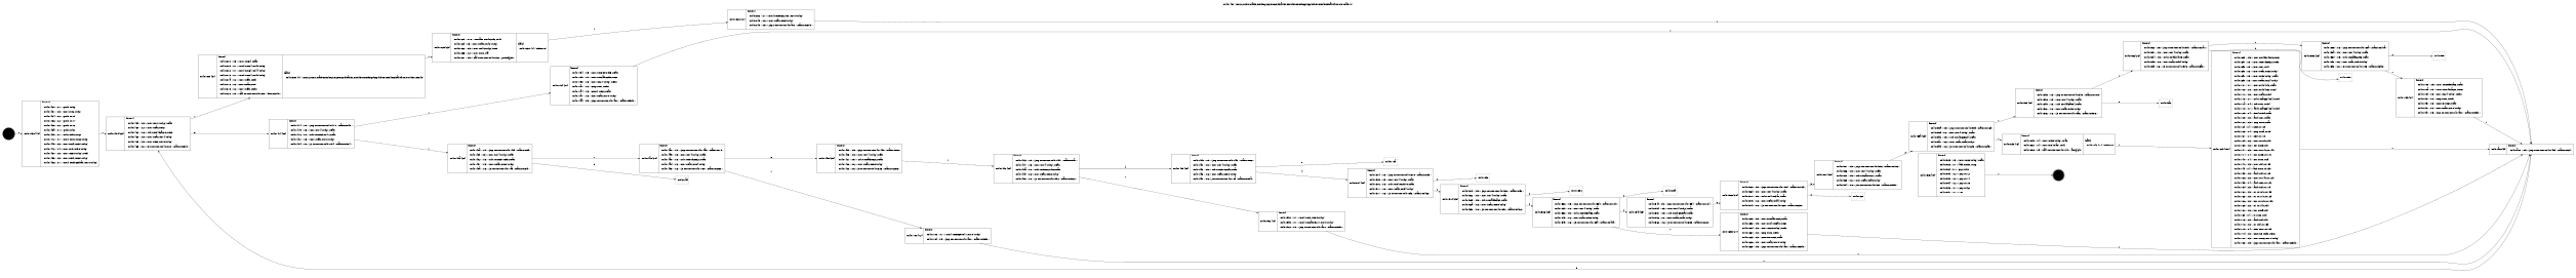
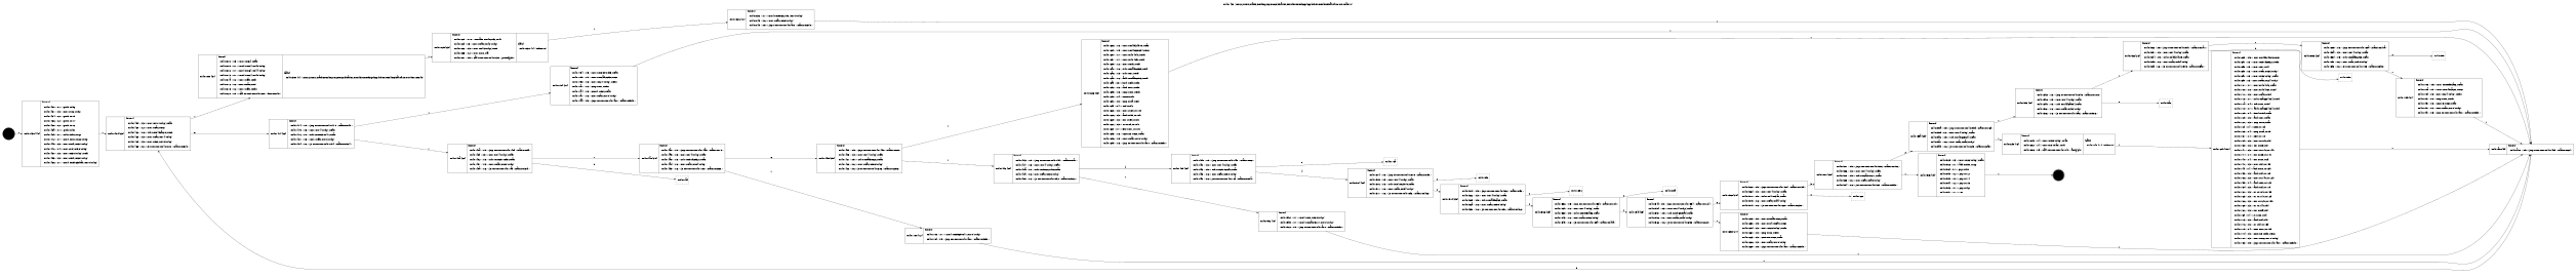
  digraph {
    label="0x401430 (/mnt/c/Users/mathe/Desktop/tcc/POCII/binaries/extr_linuxnetdccpdccp.h_between48_Final-ollvm.out::main(0))"
    labelloc=t
    rankdir=LR
    node [shape=record]
    Entry [fillcolor=black height=0.3 shape=circle style=filled width=0.3]
    n2 [label="{\n     0x401430 [45]\l\n     | [instrs]\l\n     &nbsp;&nbsp;0x401430 \<+1\>: push %rbp\l\n     &nbsp;&nbsp;0x401431 \<+3\>: mov %rsp,%rbp\l\n     &nbsp;&nbsp;0x401434 \<+2\>: push %r15\l\n     &nbsp;&nbsp;0x401436 \<+2\>: push %r14\l\n     &nbsp;&nbsp;0x401438 \<+2\>: push %r12\l\n     &nbsp;&nbsp;0x40143a \<+1\>: push %rbx\l\n     &nbsp;&nbsp;0x40143b \<+7\>: sub $0xb0,%rsp\l\n     &nbsp;&nbsp;0x401442 \<+7\>: movl $0x0,-0x2c(%rbp)\l\n     &nbsp;&nbsp;0x401449 \<+3\>: mov %edi,-0x30(%rbp)\l\n     &nbsp;&nbsp;0x40144c \<+4\>: mov %rsi,-0x38(%rbp)\l\n     &nbsp;&nbsp;0x401450 \<+3\>: mov -0x30(%rbp),%edi\l\n     &nbsp;&nbsp;0x401453 \<+3\>: mov %edi,-0x28(%rbp)\l\n     &nbsp;&nbsp;0x401456 \<+7\>: movl $0xf7658bad,-0x70(%rbp)\l\n  }"]
    n3 [label="{\n     0x40145d [23]\l\n     | [instrs]\l\n     &nbsp;&nbsp;0x40145d \<+3\>: mov -0x70(%rbp),%eax\l\n     &nbsp;&nbsp;0x401460 \<+2\>: mov %eax,%ecx\l\n     &nbsp;&nbsp;0x401462 \<+6\>: sub $0x849cac20,%ecx\l\n     &nbsp;&nbsp;0x401468 \<+3\>: mov %eax,-0x74(%rbp)\l\n     &nbsp;&nbsp;0x40146b \<+3\>: mov %ecx,-0x78(%rbp)\l\n     &nbsp;&nbsp;0x40146e \<+6\>: je 0000000000401800 \<main+0x3d0\>\l\n  }"]
    n4 [label="{\n     0x401800 [37]\l\n     | [instrs]\l\n     &nbsp;&nbsp;0x401800 \<+5\>: mov $0x64,%eax\l\n     &nbsp;&nbsp;0x401805 \<+7\>: movl $0x64,-0x40(%rbp)\l\n     &nbsp;&nbsp;0x40180c \<+7\>: movl $0x64,-0x44(%rbp)\l\n     &nbsp;&nbsp;0x401813 \<+7\>: movl $0x64,-0x48(%rbp)\l\n     &nbsp;&nbsp;0x40181a \<+2\>: mov %eax,%edi\l\n     &nbsp;&nbsp;0x40181c \<+2\>: mov %eax,%esi\l\n     &nbsp;&nbsp;0x40181e \<+2\>: mov %eax,%edx\l\n     &nbsp;&nbsp;0x401820 \<+5\>: call 00000000004013e0 \<between48\>\l\n     | [calls]\l\n     &nbsp;&nbsp;0x4013e0 \{1\} (/mnt/c/Users/mathe/Desktop/tcc/POCII/binaries/extr_linuxnetdccpdccp.h_between48_Final-ollvm.out::between48)\l\n  }"]
    n5 [label="{\n     0x401474 [22]\l\n     | [instrs]\l\n     &nbsp;&nbsp;0x401474 \<+5\>: jmp 0000000000401479 \<main+0x49\>\l\n     &nbsp;&nbsp;0x401479 \<+3\>: mov -0x74(%rbp),%eax\l\n     &nbsp;&nbsp;0x40147c \<+5\>: sub $0x85690041,%eax\l\n     &nbsp;&nbsp;0x401481 \<+3\>: mov %eax,-0x7c(%rbp)\l\n     &nbsp;&nbsp;0x401484 \<+6\>: je 0000000000401794 \<main+0x364\>\l\n  }"]
    n6 [label="{\n     0x401825 [23]\l\n     | [instrs]\l\n     &nbsp;&nbsp;0x401825 \<+10\>: movabs $0x4020f2,%rdi\l\n     &nbsp;&nbsp;0x40182f \<+3\>: mov %eax,-0x4c(%rbp)\l\n     &nbsp;&nbsp;0x401832 \<+3\>: mov -0x4c(%rbp),%esi\l\n     &nbsp;&nbsp;0x401835 \<+2\>: mov $0x0,%al\l\n     &nbsp;&nbsp;0x401837 \<+5\>: call 0000000000401030 \<printf@plt\>\l\n     | [calls]\l\n     &nbsp;&nbsp;0x401030 \{1\} (unknown)\l\n  }"]
    n7 [label="{\n     0x401794 [27]\l\n     | [instrs]\l\n     &nbsp;&nbsp;0x401794 \<+5\>: mov $0x8c9708b5,%eax\l\n     &nbsp;&nbsp;0x401799 \<+5\>: mov $0x6af52253,%ecx\l\n     &nbsp;&nbsp;0x40179e \<+3\>: mov -0x24(%rbp),%edx\l\n     &nbsp;&nbsp;0x4017a1 \<+3\>: cmp $0x1,%edx\l\n     &nbsp;&nbsp;0x4017a4 \<+3\>: cmovl %ecx,%eax\l\n     &nbsp;&nbsp;0x4017a7 \<+3\>: mov %eax,-0x70(%rbp)\l\n     &nbsp;&nbsp;0x4017aa \<+5\>: jmp 0000000000401a00 \<main+0x5d0\>\l\n  }"]
    n8 [label="{\n     0x40148a [22]\l\n     | [instrs]\l\n     &nbsp;&nbsp;0x40148a \<+5\>: jmp 000000000040148f \<main+0x5f\>\l\n     &nbsp;&nbsp;0x40148f \<+3\>: mov -0x74(%rbp),%eax\l\n     &nbsp;&nbsp;0x401492 \<+5\>: sub $0x8c9708b5,%eax\l\n     &nbsp;&nbsp;0x401497 \<+3\>: mov %eax,-0x80(%rbp)\l\n     &nbsp;&nbsp;0x40149a \<+6\>: je 00000000004017af \<main+0x37f\>\l\n  }"]
    n9 [label="{\n     0x40183c [18]\l\n     | [instrs]\l\n     &nbsp;&nbsp;0x40183c \<+7\>: movl $0x9e6021be,-0x70(%rbp)\l\n     &nbsp;&nbsp;0x401843 \<+6\>: mov %eax,-0xc8(%rbp)\l\n     &nbsp;&nbsp;0x401849 \<+5\>: jmp 0000000000401a00 \<main+0x5d0\>\l\n  }"]
    n10 [label="{\n     0x401a00 [5]\l\n     | [instrs]\l\n     &nbsp;&nbsp;0x401a00 \<+5\>: jmp 000000000040145d \<main+0x2d\>\l\n  }"]
    n11 [label="{\n     0x4017af\l\n  }" style=dashed]
    n12 [label="{\n     0x4014a0 [25]\l\n     | [instrs]\l\n     &nbsp;&nbsp;0x4014a0 \<+5\>: jmp 00000000004014a5 \<main+0x75\>\l\n     &nbsp;&nbsp;0x4014a5 \<+3\>: mov -0x74(%rbp),%eax\l\n     &nbsp;&nbsp;0x4014a8 \<+5\>: sub $0x91fce932,%eax\l\n     &nbsp;&nbsp;0x4014ad \<+6\>: mov %eax,-0x84(%rbp)\l\n     &nbsp;&nbsp;0x4014b3 \<+6\>: je 0000000000401788 \<main+0x358\>\l\n  }"]
    Exit [fillcolor=black height=0.3 peripheries=2 shape=circle style=filled width=0.3]
    n14 [label="{\n     0x401788 [12]\l\n     | [instrs]\l\n     &nbsp;&nbsp;0x401788 \<+7\>: movl $0x85690041,-0x70(%rbp)\l\n     &nbsp;&nbsp;0x40178f \<+5\>: jmp 0000000000401a00 \<main+0x5d0\>\l\n  }"]
    n15 [label="{\n     0x4014b9 [25]\l\n     | [instrs]\l\n     &nbsp;&nbsp;0x4014b9 \<+5\>: jmp 00000000004014be \<main+0x8e\>\l\n     &nbsp;&nbsp;0x4014be \<+3\>: mov -0x74(%rbp),%eax\l\n     &nbsp;&nbsp;0x4014c1 \<+5\>: sub $0x9af88e26,%eax\l\n     &nbsp;&nbsp;0x4014c6 \<+6\>: mov %eax,-0x88(%rbp)\l\n     &nbsp;&nbsp;0x4014cc \<+6\>: je 0000000000401686 \<main+0x256\>\l\n  }"]
+   n16 [label="{\n     0x401686 [88]\l\n     | [instrs]\l\n     &nbsp;&nbsp;0x401686 \<+5\>: mov $0x4fd24b09,%eax\l\n     &nbsp;&nbsp;0x40168b \<+5\>: mov $0x4962e6d4,%ecx\l\n     &nbsp;&nbsp;0x401690 \<+7\>: mov 0x40404c,%edx\l\n     &nbsp;&nbsp;0x401697 \<+7\>: mov 0x404050,%esi\l\n     &nbsp;&nbsp;0x40169e \<+2\>: mov %edx,%edi\l\n     &nbsp;&nbsp;0x4016a0 \<+6\>: sub $0xdad689c9,%edi\l\n     &nbsp;&nbsp;0x4016a6 \<+3\>: sub $0x1,%edi\l\n     &nbsp;&nbsp;0x4016a9 \<+6\>: add $0xdad689c9,%edi\l\n     &nbsp;&nbsp;0x4016af \<+3\>: imul %edi,%edx\l\n     &nbsp;&nbsp;0x4016b2 \<+3\>: and $0x1,%edx\l\n     &nbsp;&nbsp;0x4016b5 \<+3\>: cmp $0x0,%edx\l\n     &nbsp;&nbsp;0x4016b8 \<+4\>: sete %r8b\l\n     &nbsp;&nbsp;0x4016bc \<+3\>: cmp $0xa,%esi\l\n     &nbsp;&nbsp;0x4016bf \<+4\>: setl %r9b\l\n     &nbsp;&nbsp;0x4016c3 \<+3\>: mov %r8b,%r10b\l\n     &nbsp;&nbsp;0x4016c6 \<+3\>: and %r9b,%r10b\l\n     &nbsp;&nbsp;0x4016c9 \<+3\>: xor %r9b,%r8b\l\n     &nbsp;&nbsp;0x4016cc \<+3\>: or %r8b,%r10b\l\n     &nbsp;&nbsp;0x4016cf \<+4\>: test $0x1,%r10b\l\n     &nbsp;&nbsp;0x4016d3 \<+3\>: cmovne %ecx,%eax\l\n     &nbsp;&nbsp;0x4016d6 \<+3\>: mov %eax,-0x70(%rbp)\l\n     &nbsp;&nbsp;0x4016d9 \<+5\>: jmp 0000000000401a00 \<main+0x5d0\>\l\n  }"]
    n17 [label="{\n     0x4014d2 [25]\l\n     | [instrs]\l\n     &nbsp;&nbsp;0x4014d2 \<+5\>: jmp 00000000004014d7 \<main+0xa7\>\l\n     &nbsp;&nbsp;0x4014d7 \<+3\>: mov -0x74(%rbp),%eax\l\n     &nbsp;&nbsp;0x4014da \<+5\>: sub $0x9e6021be,%eax\l\n     &nbsp;&nbsp;0x4014df \<+6\>: mov %eax,-0x8c(%rbp)\l\n     &nbsp;&nbsp;0x4014e5 \<+6\>: je 00000000004019b2 \<main+0x582\>\l\n  }"]
    n18 [label="{\n     0x4019b2 [19]\l\n     | [instrs]\l\n     &nbsp;&nbsp;0x4019b2 \<+7\>: movl $0x0,-0x2c(%rbp)\l\n     &nbsp;&nbsp;0x4019b9 \<+7\>: movl $0x2a37ec17,-0x70(%rbp)\l\n     &nbsp;&nbsp;0x4019c0 \<+5\>: jmp 0000000000401a00 \<main+0x5d0\>\l\n  }"]
    n19 [label="{\n     0x4014eb [25]\l\n     | [instrs]\l\n     &nbsp;&nbsp;0x4014eb \<+5\>: jmp 00000000004014f0 \<main+0xc0\>\l\n     &nbsp;&nbsp;0x4014f0 \<+3\>: mov -0x74(%rbp),%eax\l\n     &nbsp;&nbsp;0x4014f3 \<+5\>: sub $0xc579ccdb,%eax\l\n     &nbsp;&nbsp;0x4014f8 \<+6\>: mov %eax,-0x90(%rbp)\l\n     &nbsp;&nbsp;0x4014fe \<+6\>: je 00000000004017ca \<main+0x39a\>\l\n  }"]
    n20 [label="{\n     0x4015fe\l\n  }" style=dashed]
    n21 [label="{\n     0x4017ca\l\n  }" style=dashed]
    n22 [label="{\n     0x401504 [25]\l\n     | [instrs]\l\n     &nbsp;&nbsp;0x401504 \<+5\>: jmp 0000000000401509 \<main+0xd9\>\l\n     &nbsp;&nbsp;0x401509 \<+3\>: mov -0x74(%rbp),%eax\l\n     &nbsp;&nbsp;0x40150c \<+5\>: sub $0xd10e2b79,%eax\l\n     &nbsp;&nbsp;0x401511 \<+6\>: mov %eax,-0x94(%rbp)\l\n     &nbsp;&nbsp;0x401517 \<+6\>: je 00000000004018f6 \<main+0x4c6\>\l\n  }"]
    n23 [label="{\n     0x4017e5 [27]\l\n     | [instrs]\l\n     &nbsp;&nbsp;0x4017e5 \<+5\>: mov $0xe0b5cae6,%eax\l\n     &nbsp;&nbsp;0x4017ea \<+5\>: mov $0x849cac20,%ecx\l\n     &nbsp;&nbsp;0x4017ef \<+3\>: mov -0x24(%rbp),%edx\l\n     &nbsp;&nbsp;0x4017f2 \<+3\>: cmp $0x0,%edx\l\n     &nbsp;&nbsp;0x4017f5 \<+3\>: cmove %ecx,%eax\l\n     &nbsp;&nbsp;0x4017f8 \<+3\>: mov %eax,-0x70(%rbp)\l\n     &nbsp;&nbsp;0x4017fb \<+5\>: jmp 0000000000401a00 \<main+0x5d0\>\l\n  }"]
    n24 [label="{\n     0x4018f6\l\n  }" style=dashed]
    n25 [label="{\n     0x40151d [25]\l\n     | [instrs]\l\n     &nbsp;&nbsp;0x40151d \<+5\>: jmp 0000000000401522 \<main+0xf2\>\l\n     &nbsp;&nbsp;0x401522 \<+3\>: mov -0x74(%rbp),%eax\l\n     &nbsp;&nbsp;0x401525 \<+5\>: sub $0xdadb6a6e,%eax\l\n     &nbsp;&nbsp;0x40152a \<+6\>: mov %eax,-0x98(%rbp)\l\n     &nbsp;&nbsp;0x401530 \<+6\>: je 000000000040189c \<main+0x46c\>\l\n  }"]
    n26 [label="{\n     0x4015e5 [25]\l\n     | [instrs]\l\n     &nbsp;&nbsp;0x4015e5 \<+5\>: jmp 00000000004015ea \<main+0x1ba\>\l\n     &nbsp;&nbsp;0x4015ea \<+3\>: mov -0x74(%rbp),%eax\l\n     &nbsp;&nbsp;0x4015ed \<+5\>: sub $0x6af52253,%eax\l\n     &nbsp;&nbsp;0x4015f2 \<+6\>: mov %eax,-0xb8(%rbp)\l\n     &nbsp;&nbsp;0x4015f8 \<+6\>: je 00000000004017e5 \<main+0x3b5\>\l\n  }"]
    n27 [label="{\n     0x40189c\l\n  }" style=dashed]
    n28 [label="{\n     0x401536 [25]\l\n     | [instrs]\l\n     &nbsp;&nbsp;0x401536 \<+5\>: jmp 000000000040153b \<main+0x10b\>\l\n     &nbsp;&nbsp;0x40153b \<+3\>: mov -0x74(%rbp),%eax\l\n     &nbsp;&nbsp;0x40153e \<+5\>: sub $0xe0b5cae6,%eax\l\n     &nbsp;&nbsp;0x401543 \<+6\>: mov %eax,-0x9c(%rbp)\l\n     &nbsp;&nbsp;0x401549 \<+6\>: je 00000000004018ea \<main+0x4ba\>\l\n  }"]
    n29 [label="{\n     0x4019d8\l\n  }" style=dashed]
    n30 [label="{\n     0x4018ea\l\n  }" style=dashed]
    n31 [label="{\n     0x40154f [25]\l\n     | [instrs]\l\n     &nbsp;&nbsp;0x40154f \<+5\>: jmp 0000000000401554 \<main+0x124\>\l\n     &nbsp;&nbsp;0x401554 \<+3\>: mov -0x74(%rbp),%eax\l\n     &nbsp;&nbsp;0x401557 \<+5\>: sub $0xf7658bad,%eax\l\n     &nbsp;&nbsp;0x40155c \<+6\>: mov %eax,-0xa0(%rbp)\l\n     &nbsp;&nbsp;0x401562 \<+6\>: je 0000000000401653 \<main+0x223\>\l\n  }"]
    n32 [label="{\n     0x4015cc [25]\l\n     | [instrs]\l\n     &nbsp;&nbsp;0x4015cc \<+5\>: jmp 00000000004015d1 \<main+0x1a1\>\l\n     &nbsp;&nbsp;0x4015d1 \<+3\>: mov -0x74(%rbp),%eax\l\n     &nbsp;&nbsp;0x4015d4 \<+5\>: sub $0x4fd24b09,%eax\l\n     &nbsp;&nbsp;0x4015d9 \<+6\>: mov %eax,-0xb4(%rbp)\l\n     &nbsp;&nbsp;0x4015df \<+6\>: je 00000000004019d8 \<main+0x5a8\>\l\n  }"]
    n33 [label="{\n     0x401653 [27]\l\n     | [instrs]\l\n     &nbsp;&nbsp;0x401653 \<+5\>: mov $0x9af88e26,%eax\l\n     &nbsp;&nbsp;0x401658 \<+5\>: mov $0x41e03a0,%ecx\l\n     &nbsp;&nbsp;0x40165d \<+3\>: mov -0x28(%rbp),%edx\l\n     &nbsp;&nbsp;0x401660 \<+3\>: cmp $0x2,%edx\l\n     &nbsp;&nbsp;0x401663 \<+3\>: cmovne %ecx,%eax\l\n     &nbsp;&nbsp;0x401666 \<+3\>: mov %eax,-0x70(%rbp)\l\n     &nbsp;&nbsp;0x401669 \<+5\>: jmp 0000000000401a00 \<main+0x5d0\>\l\n  }"]
    n34 [label="{\n     0x401568 [25]\l\n     | [instrs]\l\n     &nbsp;&nbsp;0x401568 \<+5\>: jmp 000000000040156d \<main+0x13d\>\l\n     &nbsp;&nbsp;0x40156d \<+3\>: mov -0x74(%rbp),%eax\l\n     &nbsp;&nbsp;0x401570 \<+5\>: sub $0x41e03a0,%eax\l\n     &nbsp;&nbsp;0x401575 \<+6\>: mov %eax,-0xa4(%rbp)\l\n     &nbsp;&nbsp;0x40157b \<+6\>: je 000000000040166e \<main+0x23e\>\l\n  }"]
    n35 [label="{\n     0x4019a6\l\n  }" style=dashed]
    n36 [label="{\n     0x40166e\l\n  }" style=dashed]
    n37 [label="{\n     0x401581 [25]\l\n     | [instrs]\l\n     &nbsp;&nbsp;0x401581 \<+5\>: jmp 0000000000401586 \<main+0x156\>\l\n     &nbsp;&nbsp;0x401586 \<+3\>: mov -0x74(%rbp),%eax\l\n     &nbsp;&nbsp;0x401589 \<+5\>: sub $0x2a37ec17,%eax\l\n     &nbsp;&nbsp;0x40158e \<+6\>: mov %eax,-0xa8(%rbp)\l\n     &nbsp;&nbsp;0x401594 \<+6\>: je 00000000004019c5 \<main+0x595\>\l\n  }"]
    n38 [label="{\n     0x4016eb [157]\l\n     | [instrs]\l\n     &nbsp;&nbsp;0x4016eb \<+5\>: mov $0x4fd24b09,%ecx\l\n     &nbsp;&nbsp;0x4016f0 \<+5\>: mov $0x91fce932,%edx\l\n     &nbsp;&nbsp;0x4016f5 \<+3\>: mov $0x1,%sil\l\n     &nbsp;&nbsp;0x4016f8 \<+3\>: mov %eax,-0x3c(%rbp)\l\n     &nbsp;&nbsp;0x4016fb \<+3\>: mov -0x3c(%rbp),%eax\l\n     &nbsp;&nbsp;0x4016fe \<+3\>: mov %eax,-0x24(%rbp)\l\n     &nbsp;&nbsp;0x401701 \<+7\>: mov 0x40404c,%eax\l\n     &nbsp;&nbsp;0x401708 \<+8\>: mov 0x404050,%r8d\l\n     &nbsp;&nbsp;0x401710 \<+3\>: mov %eax,%r9d\l\n     &nbsp;&nbsp;0x401713 \<+7\>: sub $0xa6684084,%r9d\l\n     &nbsp;&nbsp;0x40171a \<+4\>: sub $0x1,%r9d\l\n     &nbsp;&nbsp;0x40171e \<+7\>: add $0xa6684084,%r9d\l\n     &nbsp;&nbsp;0x401725 \<+4\>: imul %r9d,%eax\l\n     &nbsp;&nbsp;0x401729 \<+3\>: and $0x1,%eax\l\n     &nbsp;&nbsp;0x40172c \<+3\>: cmp $0x0,%eax\l\n     &nbsp;&nbsp;0x40172f \<+4\>: sete %r10b\l\n     &nbsp;&nbsp;0x401733 \<+4\>: cmp $0xa,%r8d\l\n     &nbsp;&nbsp;0x401737 \<+4\>: setl %r11b\l\n     &nbsp;&nbsp;0x40173b \<+3\>: mov %r10b,%bl\l\n     &nbsp;&nbsp;0x40173e \<+3\>: xor $0xff,%bl\l\n     &nbsp;&nbsp;0x401741 \<+3\>: mov %r11b,%r14b\l\n     &nbsp;&nbsp;0x401744 \<+4\>: xor $0xff,%r14b\l\n     &nbsp;&nbsp;0x401748 \<+4\>: xor $0x0,%sil\l\n     &nbsp;&nbsp;0x40174c \<+3\>: mov %bl,%r15b\l\n     &nbsp;&nbsp;0x40174f \<+4\>: and $0x0,%r15b\l\n     &nbsp;&nbsp;0x401753 \<+3\>: and %sil,%r10b\l\n     &nbsp;&nbsp;0x401756 \<+3\>: mov %r14b,%r12b\l\n     &nbsp;&nbsp;0x401759 \<+4\>: and $0x0,%r12b\l\n     &nbsp;&nbsp;0x40175d \<+3\>: and %sil,%r11b\l\n     &nbsp;&nbsp;0x401760 \<+3\>: or %r10b,%r15b\l\n     &nbsp;&nbsp;0x401763 \<+3\>: or %r11b,%r12b\l\n     &nbsp;&nbsp;0x401766 \<+3\>: xor %r12b,%r15b\l\n     &nbsp;&nbsp;0x401769 \<+3\>: or %r14b,%bl\l\n     &nbsp;&nbsp;0x40176c \<+3\>: xor $0xff,%bl\l\n     &nbsp;&nbsp;0x40176f \<+4\>: or $0x0,%sil\l\n     &nbsp;&nbsp;0x401773 \<+3\>: and %sil,%bl\l\n     &nbsp;&nbsp;0x401776 \<+3\>: or %bl,%r15b\l\n     &nbsp;&nbsp;0x401779 \<+4\>: test $0x1,%r15b\l\n     &nbsp;&nbsp;0x40177d \<+3\>: cmovne %edx,%ecx\l\n     &nbsp;&nbsp;0x401780 \<+3\>: mov %ecx,-0x70(%rbp)\l\n     &nbsp;&nbsp;0x401783 \<+5\>: jmp 0000000000401a00 \<main+0x5d0\>\l\n  }"]
    n39 [label="{\n     0x4019c5 [19]\l\n     | [instrs]\l\n     &nbsp;&nbsp;0x4019c5 \<+3\>: mov -0x2c(%rbp),%eax\l\n     &nbsp;&nbsp;0x4019c8 \<+7\>: add $0xb0,%rsp\l\n     &nbsp;&nbsp;0x4019cf \<+1\>: pop %rbx\l\n     &nbsp;&nbsp;0x4019d0 \<+2\>: pop %r12\l\n     &nbsp;&nbsp;0x4019d2 \<+2\>: pop %r14\l\n     &nbsp;&nbsp;0x4019d4 \<+2\>: pop %r15\l\n     &nbsp;&nbsp;0x4019d6 \<+1\>: pop %rbp\l\n     &nbsp;&nbsp;0x4019d7 \<+1\>: ret\l\n  }"]
    n40 [label="{\n     0x40159a [25]\l\n     | [instrs]\l\n     &nbsp;&nbsp;0x40159a \<+5\>: jmp 000000000040159f \<main+0x16f\>\l\n     &nbsp;&nbsp;0x40159f \<+3\>: mov -0x74(%rbp),%eax\l\n     &nbsp;&nbsp;0x4015a2 \<+5\>: sub $0x4962e6d4,%eax\l\n     &nbsp;&nbsp;0x4015a7 \<+6\>: mov %eax,-0xac(%rbp)\l\n     &nbsp;&nbsp;0x4015ad \<+6\>: je 00000000004016de \<main+0x2ae\>\l\n  }"]
    n41 [label="{\n     0x4015b3 [25]\l\n     | [instrs]\l\n     &nbsp;&nbsp;0x4015b3 \<+5\>: jmp 00000000004015b8 \<main+0x188\>\l\n     &nbsp;&nbsp;0x4015b8 \<+3\>: mov -0x74(%rbp),%eax\l\n     &nbsp;&nbsp;0x4015bb \<+5\>: sub $0x4f46a994,%eax\l\n     &nbsp;&nbsp;0x4015c0 \<+6\>: mov %eax,-0xb0(%rbp)\l\n     &nbsp;&nbsp;0x4015c6 \<+6\>: je 00000000004019a6 \<main+0x576\>\l\n  }"]
    n42 [label="{\n     0x4016de [13]\l\n     | [instrs]\l\n     &nbsp;&nbsp;0x4016de \<+4\>: mov -0x38(%rbp),%rax\l\n     &nbsp;&nbsp;0x4016e2 \<+4\>: mov 0x8(%rax),%rdi\l\n     &nbsp;&nbsp;0x4016e6 \<+5\>: call 0000000000401040 \<atoi@plt\>\l\n     | [calls]\l\n     &nbsp;&nbsp;0x401040 \{1\} (unknown)\l\n  }"]
    Entry -> n2 [label=" 1"]
    n2 -> n3 [label=" 1"]
    n3 -> n4 [label=" 1"]
    n3 -> n5 [label=" 8"]
    n4 -> n6 [label=" 1"]
    n5 -> n7 [label=" 1"]
    n5 -> n8 [label=" 7"]
    n6 -> n9 [label=" 1"]
    n7 -> n10 [label=" 1"]
    n8 -> n11 [label=" 0"]
    n8 -> n12 [label=" 7"]
    n9 -> n10 [label=" 1"]
    n10 -> n3 [label=" 8"]
    n12 -> n14 [label=" 1"]
    n12 -> n15 [label=" 6"]
    n14 -> n10 [label=" 1"]
+   n15 -> n16 [label=" 1"]
    n15 -> n17 [label=" 7"]
+   n16 -> n10 [label=" 1"]
    n17 -> n18 [label=" 1"]
    n17 -> n19 [label=" 4"]
    n18 -> n10 [label=" 1"]
    n19 -> n21 [label=" 0"]
    n19 -> n22 [label=" 4"]
    n22 -> n24 [label=" 0"]
    n22 -> n25 [label=" 4"]
    n23 -> n10 [label=" 1"]
    n25 -> n27 [label=" 0"]
    n25 -> n28 [label=" 4"]
    n26 -> n20 [label=" 0"]
    n26 -> n23 [label=" 1"]
    n28 -> n30 [label=" 0"]
    n28 -> n31 [label=" 4"]
-   n28 -> n33 [label=" 1"]
+   n31 -> n33 [label=" 1"]
    n31 -> n34 [label=" 3"]
    n32 -> n26 [label=" 1"]
    n32 -> n29 [label=" 0"]
    n33 -> n10 [label=" 1"]
    n34 -> n36 [label=" 0"]
    n34 -> n37 [label=" 3"]
+   n37 -> n39 [label=" 1"]
    n37 -> n40 [label=" 2"]
    n38 -> n10 [label=" 1"]
    n39 -> Exit [label=" 1"]
    n40 -> n41 [label=" 1"]
    n40 -> n42 [label=" 1"]
    n41 -> n32 [label=" 1"]
    n41 -> n35 [label=" 0"]
    n42 -> n38 [label=" 1"]
  }
